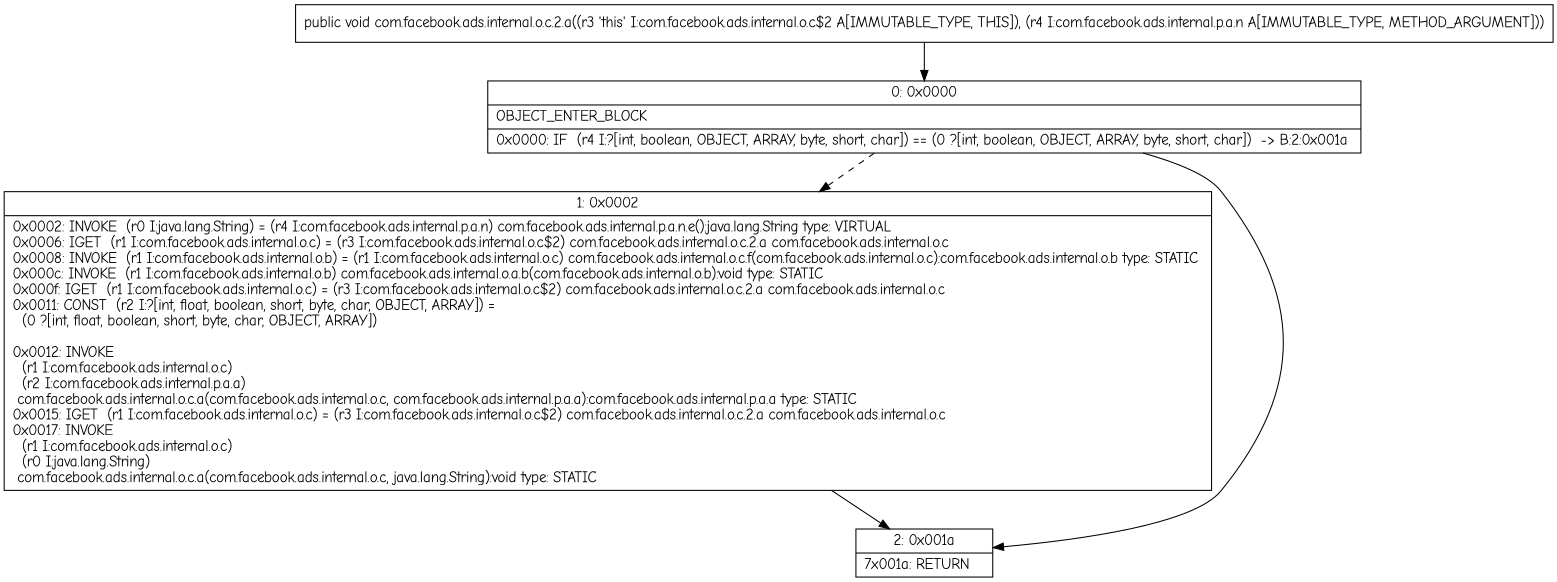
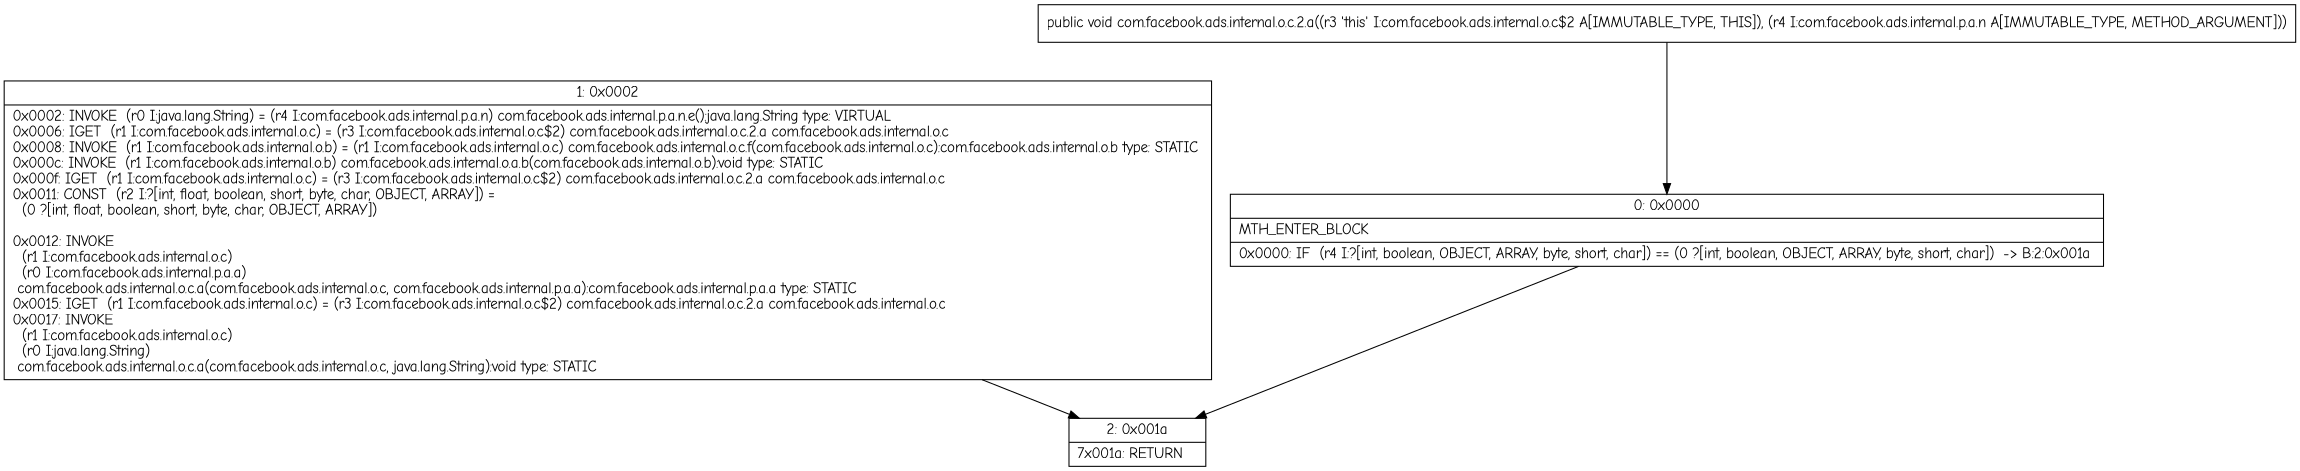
  digraph {
    fontname="Comic Neue"
    node [fontname="Comic Neue" shape=record]
    edge [fontname="Comic Neue"]
-   n1 [label="{0\:\ 0x0000|OBJECT_ENTER_BLOCK\l|0x0000: IF  (r4 I:?[int, boolean, OBJECT, ARRAY, byte, short, char]) == (0 ?[int, boolean, OBJECT, ARRAY, byte, short, char])  \-\> B:2:0x001a \l}"]
-   n2 [label="{1\:\ 0x0002|0x0002: INVOKE  (r0 I:java.lang.String) = (r4 I:com.facebook.ads.internal.p.a.n) com.facebook.ads.internal.p.a.n.e():java.lang.String type: VIRTUAL \l0x0006: IGET  (r1 I:com.facebook.ads.internal.o.c) = (r3 I:com.facebook.ads.internal.o.c$2) com.facebook.ads.internal.o.c.2.a com.facebook.ads.internal.o.c \l0x0008: INVOKE  (r1 I:com.facebook.ads.internal.o.b) = (r1 I:com.facebook.ads.internal.o.c) com.facebook.ads.internal.o.c.f(com.facebook.ads.internal.o.c):com.facebook.ads.internal.o.b type: STATIC \l0x000c: INVOKE  (r1 I:com.facebook.ads.internal.o.b) com.facebook.ads.internal.o.a.b(com.facebook.ads.internal.o.b):void type: STATIC \l0x000f: IGET  (r1 I:com.facebook.ads.internal.o.c) = (r3 I:com.facebook.ads.internal.o.c$2) com.facebook.ads.internal.o.c.2.a com.facebook.ads.internal.o.c \l0x0011: CONST  (r2 I:?[int, float, boolean, short, byte, char, OBJECT, ARRAY]) = \l  (0 ?[int, float, boolean, short, byte, char, OBJECT, ARRAY])\l \l0x0012: INVOKE  \l  (r1 I:com.facebook.ads.internal.o.c)\l  (r2 I:com.facebook.ads.internal.p.a.a)\l com.facebook.ads.internal.o.c.a(com.facebook.ads.internal.o.c, com.facebook.ads.internal.p.a.a):com.facebook.ads.internal.p.a.a type: STATIC \l0x0015: IGET  (r1 I:com.facebook.ads.internal.o.c) = (r3 I:com.facebook.ads.internal.o.c$2) com.facebook.ads.internal.o.c.2.a com.facebook.ads.internal.o.c \l0x0017: INVOKE  \l  (r1 I:com.facebook.ads.internal.o.c)\l  (r0 I:java.lang.String)\l com.facebook.ads.internal.o.c.a(com.facebook.ads.internal.o.c, java.lang.String):void type: STATIC \l}"]
+   n1 [label="{0\:\ 0x0000|MTH_ENTER_BLOCK\l|0x0000: IF  (r4 I:?[int, boolean, OBJECT, ARRAY, byte, short, char]) == (0 ?[int, boolean, OBJECT, ARRAY, byte, short, char])  \-\> B:2:0x001a \l}"]
+   n2 [label="{1\:\ 0x0002|0x0002: INVOKE  (r0 I:java.lang.String) = (r4 I:com.facebook.ads.internal.p.a.n) com.facebook.ads.internal.p.a.n.e():java.lang.String type: VIRTUAL \l0x0006: IGET  (r1 I:com.facebook.ads.internal.o.c) = (r3 I:com.facebook.ads.internal.o.c$2) com.facebook.ads.internal.o.c.2.a com.facebook.ads.internal.o.c \l0x0008: INVOKE  (r1 I:com.facebook.ads.internal.o.b) = (r1 I:com.facebook.ads.internal.o.c) com.facebook.ads.internal.o.c.f(com.facebook.ads.internal.o.c):com.facebook.ads.internal.o.b type: STATIC \l0x000c: INVOKE  (r1 I:com.facebook.ads.internal.o.b) com.facebook.ads.internal.o.a.b(com.facebook.ads.internal.o.b):void type: STATIC \l0x000f: IGET  (r1 I:com.facebook.ads.internal.o.c) = (r3 I:com.facebook.ads.internal.o.c$2) com.facebook.ads.internal.o.c.2.a com.facebook.ads.internal.o.c \l0x0011: CONST  (r2 I:?[int, float, boolean, short, byte, char, OBJECT, ARRAY]) = \l  (0 ?[int, float, boolean, short, byte, char, OBJECT, ARRAY])\l \l0x0012: INVOKE  \l  (r1 I:com.facebook.ads.internal.o.c)\l  (r0 I:com.facebook.ads.internal.p.a.a)\l com.facebook.ads.internal.o.c.a(com.facebook.ads.internal.o.c, com.facebook.ads.internal.p.a.a):com.facebook.ads.internal.p.a.a type: STATIC \l0x0015: IGET  (r1 I:com.facebook.ads.internal.o.c) = (r3 I:com.facebook.ads.internal.o.c$2) com.facebook.ads.internal.o.c.2.a com.facebook.ads.internal.o.c \l0x0017: INVOKE  \l  (r1 I:com.facebook.ads.internal.o.c)\l  (r0 I:java.lang.String)\l com.facebook.ads.internal.o.c.a(com.facebook.ads.internal.o.c, java.lang.String):void type: STATIC \l}"]
    n3 [label="{2\:\ 0x001a|7x001a: RETURN   \l}"]
    n4 [label="{public void com.facebook.ads.internal.o.c.2.a((r3 'this' I:com.facebook.ads.internal.o.c$2 A[IMMUTABLE_TYPE, THIS]), (r4 I:com.facebook.ads.internal.p.a.n A[IMMUTABLE_TYPE, METHOD_ARGUMENT])) }"]
-   n1 -> n2 [style=dashed]
    n1 -> n3
    n2 -> n3
    n4 -> n1
  }
